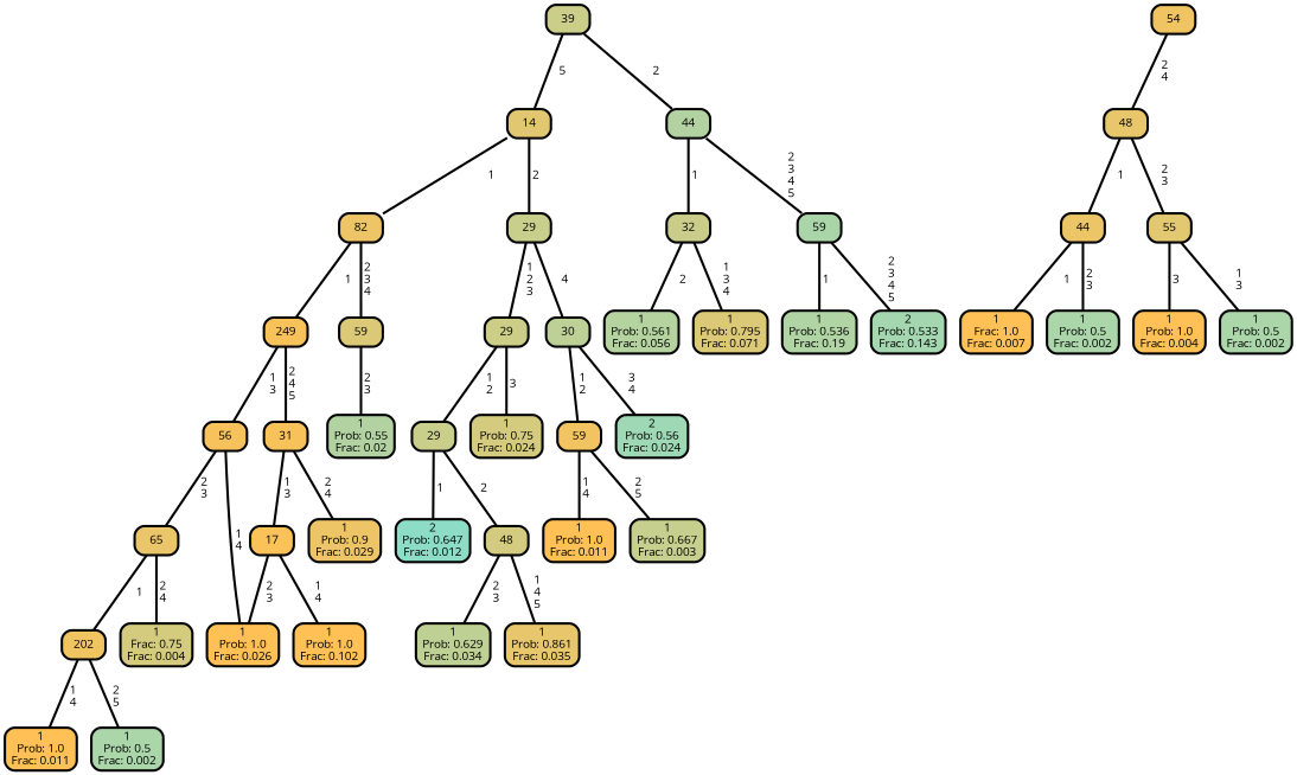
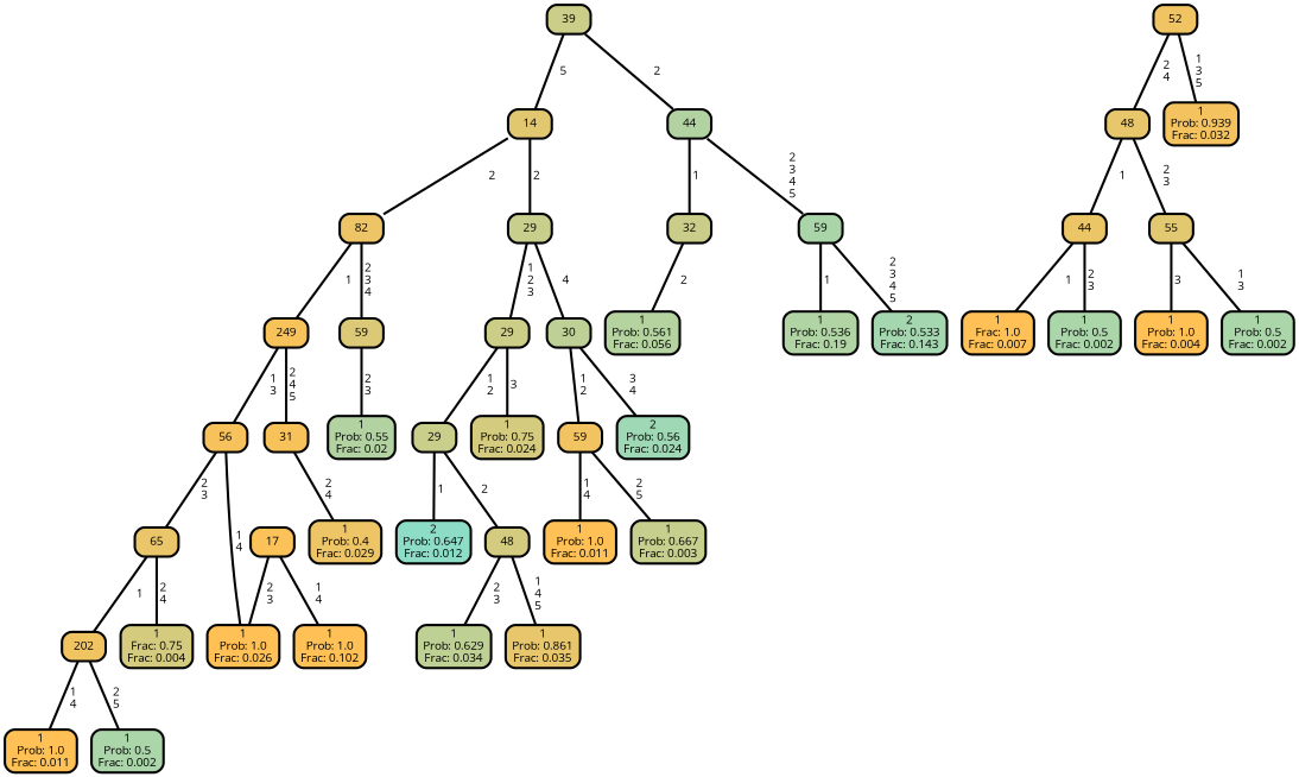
  graph {
    fontname="Open Sans"
    ranksep="0 equally"
    splines=straight
    node [color=black fillcolor="#ffc155" fontcolor=black fontname="Open Sans" penwidth=3 shape=box style="filled, rounded"]
    edge [color=black fontname="Open Sans" penwidth=3]
    n1 [label="1\nProb: 1.0\nFrac: 0.011"]
    n2 [fillcolor="#f1c462" label=202]
    n3 [fillcolor="#aad6aa" label="1\nProb: 0.5\nFrac: 0.002"]
    n4 [fillcolor="#ebc569" label=65]
    n5 [fillcolor="#d4cb7f" label="1\nFrac: 0.75\nFrac: 0.004"]
    n6 [fillcolor="#f7c25c" label=56]
    n7 [label="1\nProb: 1.0\nFrac: 0.026"]
    n8 [fillcolor="#f8c25b" label=249]
    n9 [fillcolor="#f8c25b" label=31]
    n10 [fillcolor="#fac259" label=17]
-   n11 [fillcolor="#eec566" label="1\nProb: 0.9\nFrac: 0.029"]
+   n11 [fillcolor="#eec566" label="1\nProb: 0.4\nFrac: 0.029"]
    n12 [label="1\nFrac: 1.0\nFrac: 0.007"]
    n13 [fillcolor="#ecc567" label=44]
    n14 [fillcolor="#aad6aa" label="1\nProb: 0.5\nFrac: 0.002"]
    n15 [fillcolor="#e8c66b" label=48]
    n16 [fillcolor="#e2c871" label=55]
    n17 [label="1\nProb: 1.0\nFrac: 0.004"]
    n18 [fillcolor="#aad6aa" label="1\nProb: 0.5\nFrac: 0.002"]
-   n19 [fillcolor="#f0c463" label=54]
+   n19 [fillcolor="#f0c463" label=52]
+   n20 [fillcolor="#f4c35f" label="1\nProb: 0.939\nFrac: 0.032"]
    n21 [label="1\nProb: 1.0\nFrac: 0.102"]
    n22 [fillcolor="#edc566" label=82]
    n23 [fillcolor="#dbc978" label=59]
    n24 [fillcolor="#b2d3a1" label="1\nProb: 0.55\nFrac: 0.02"]
    n25 [fillcolor="#e2c771" label=14]
    n26 [fillcolor="#c8ce8b" label=29]
    n27 [fillcolor="#cccd87" label=29]
    n28 [fillcolor="#bdd196" label=30]
    n29 [fillcolor="#8dddc6" label="2\nProb: 0.647\nFrac: 0.012"]
    n30 [fillcolor="#c9ce8a" label=29]
    n31 [fillcolor="#d3cb80" label=48]
    n32 [fillcolor="#bfd094" label="1\nProb: 0.629\nFrac: 0.034"]
    n33 [fillcolor="#e7c66c" label="1\nProb: 0.861\nFrac: 0.035"]
    n34 [fillcolor="#d4cb7f" label="1\nProb: 0.75\nFrac: 0.024"]
    n35 [fillcolor="#f2c461" label=59]
    n36 [fillcolor="#9fd8b4" label="2\nProb: 0.56\nFrac: 0.024"]
    n37 [label="1\nProb: 1.0\nFrac: 0.011"]
    n38 [fillcolor="#c6cf8d" label="1\nProb: 0.667\nFrac: 0.003"]
    n39 [fillcolor="#cace89" label=39]
    n40 [fillcolor="#b2d3a1" label=44]
    n41 [fillcolor="#cacd89" label=32]
    n42 [fillcolor="#aad5a9" label=59]
    n43 [fillcolor="#b4d39f" label="1\nProb: 0.561\nFrac: 0.056"]
-   n44 [fillcolor="#dcc977" label="1\nProb: 0.795\nFrac: 0.071"]
    n45 [fillcolor="#b0d4a3" label="1\nProb: 0.536\nFrac: 0.19"]
    n46 [fillcolor="#a4d7af" label="2\nProb: 0.533\nFrac: 0.143"]
    subgraph sub_1 {
      rank=same
    }
    n2 -- n1 [label=" 1\n 4"]
    n2 -- n3 [label=" 2\n 5"]
    n4 -- n2 [label=" 1"]
    n4 -- n5 [label=" 2\n 4"]
    n6 -- n4 [label=" 2\n 3"]
    n6 -- n7 [label=" 1\n 4"]
    n8 -- n6 [label=" 1\n 3"]
    n8 -- n9 [label=" 2\n 4\n 5"]
-   n9 -- n10 [label=" 1\n 3"]
    n9 -- n11 [label=" 2\n 4"]
    n10 -- n7 [label=" 2\n 3"]
    n10 -- n21 [label=" 1\n 4"]
    n13 -- n12 [label=" 1"]
    n13 -- n14 [label=" 2\n 3"]
    n15 -- n13 [label=" 1"]
    n15 -- n16 [label=" 2\n 3"]
    n16 -- n17 [label=" 3"]
    n16 -- n18 [label=" 1\n 3"]
    n19 -- n15 [label=" 2\n 4"]
+   n19 -- n20 [label=" 1\n 3\n 5"]
    n22 -- n8 [label=" 1"]
    n22 -- n23 [label=" 2\n 3\n 4"]
    n23 -- n24 [label=" 2\n 3"]
-   n25 -- n22 [label=" 1"]
+   n25 -- n22 [label=" 2"]
    n25 -- n26 [label=" 2"]
    n26 -- n27 [label=" 1\n 2\n 3"]
    n26 -- n28 [label=" 4"]
    n27 -- n30 [label=" 1\n 2"]
    n27 -- n34 [label=" 3"]
    n28 -- n35 [label=" 1\n 2"]
    n28 -- n36 [label=" 3\n 4"]
    n30 -- n29 [label=" 1"]
    n30 -- n31 [label=" 2"]
    n31 -- n32 [label=" 2\n 3"]
    n31 -- n33 [label=" 1\n 4\n 5"]
    n35 -- n37 [label=" 1\n 4"]
    n35 -- n38 [label=" 2\n 5"]
    n39 -- n25 [label=" 5"]
    n39 -- n40 [label=" 2"]
    n40 -- n41 [label=" 1"]
    n40 -- n42 [label=" 2\n 3\n 4\n 5"]
    n41 -- n43 [label=" 2"]
-   n41 -- n44 [label=" 1\n 3\n 4"]
    n42 -- n45 [label=" 1"]
    n42 -- n46 [label=" 2\n 3\n 4\n 5"]
  }
